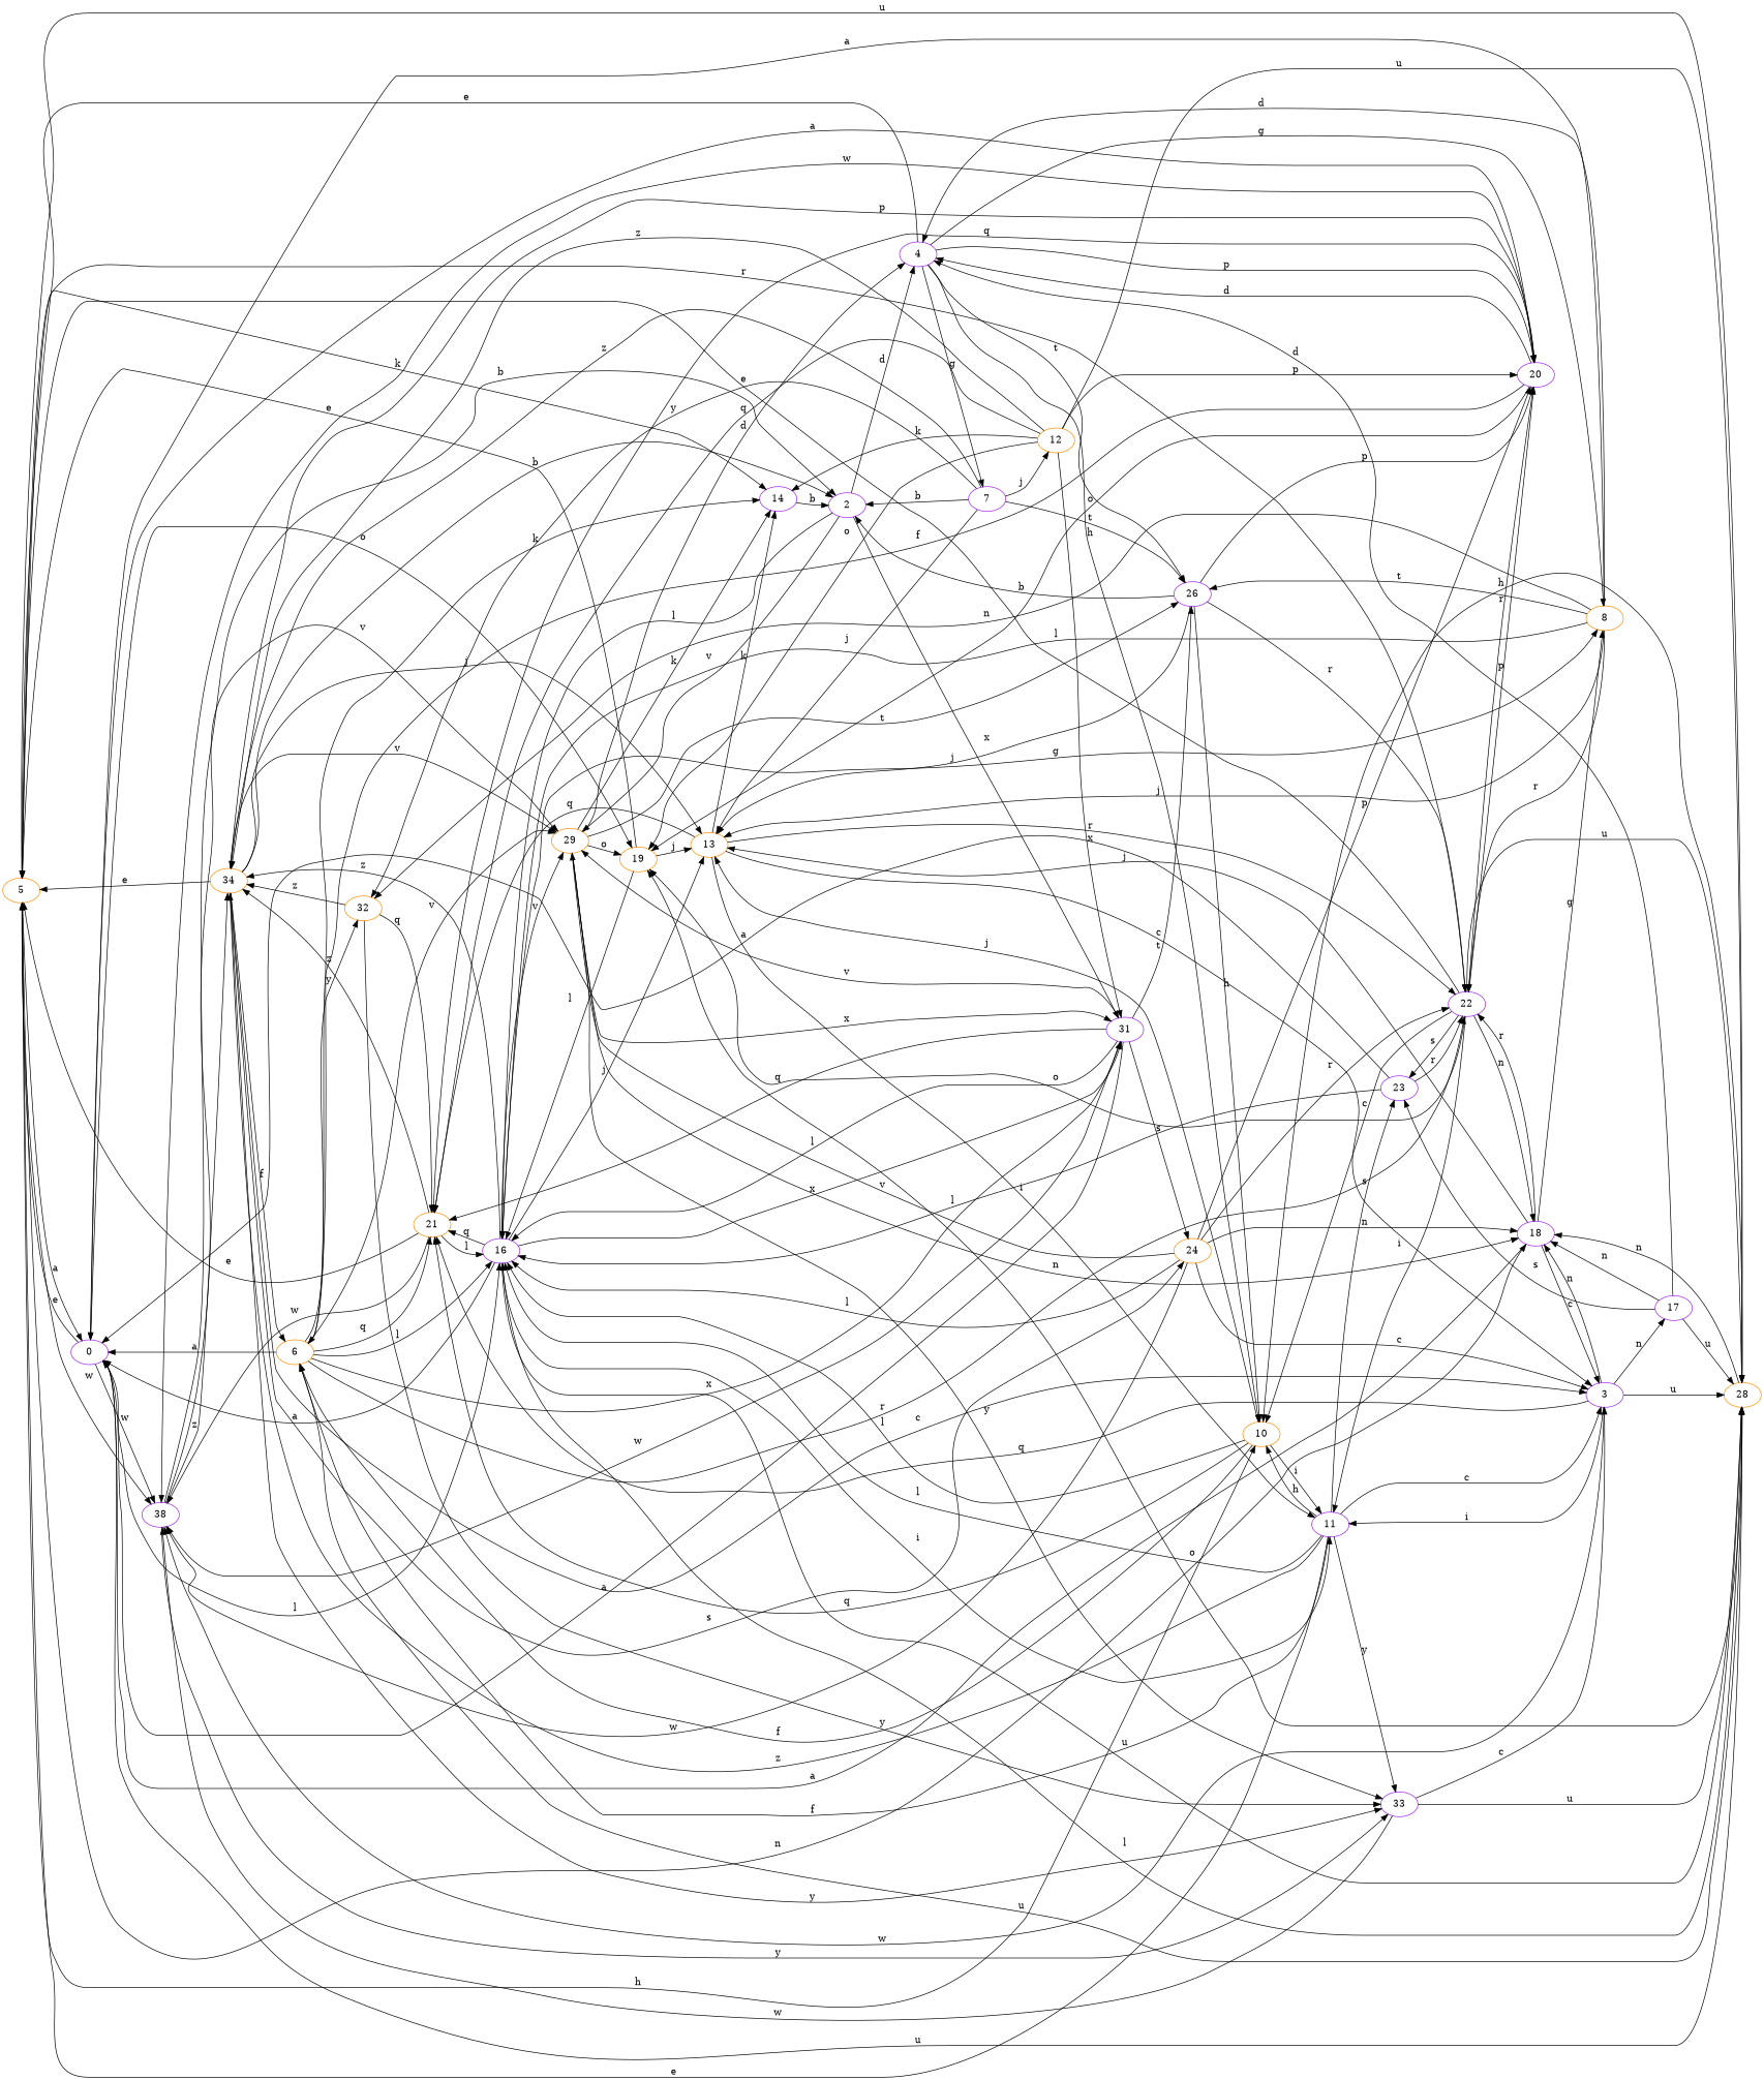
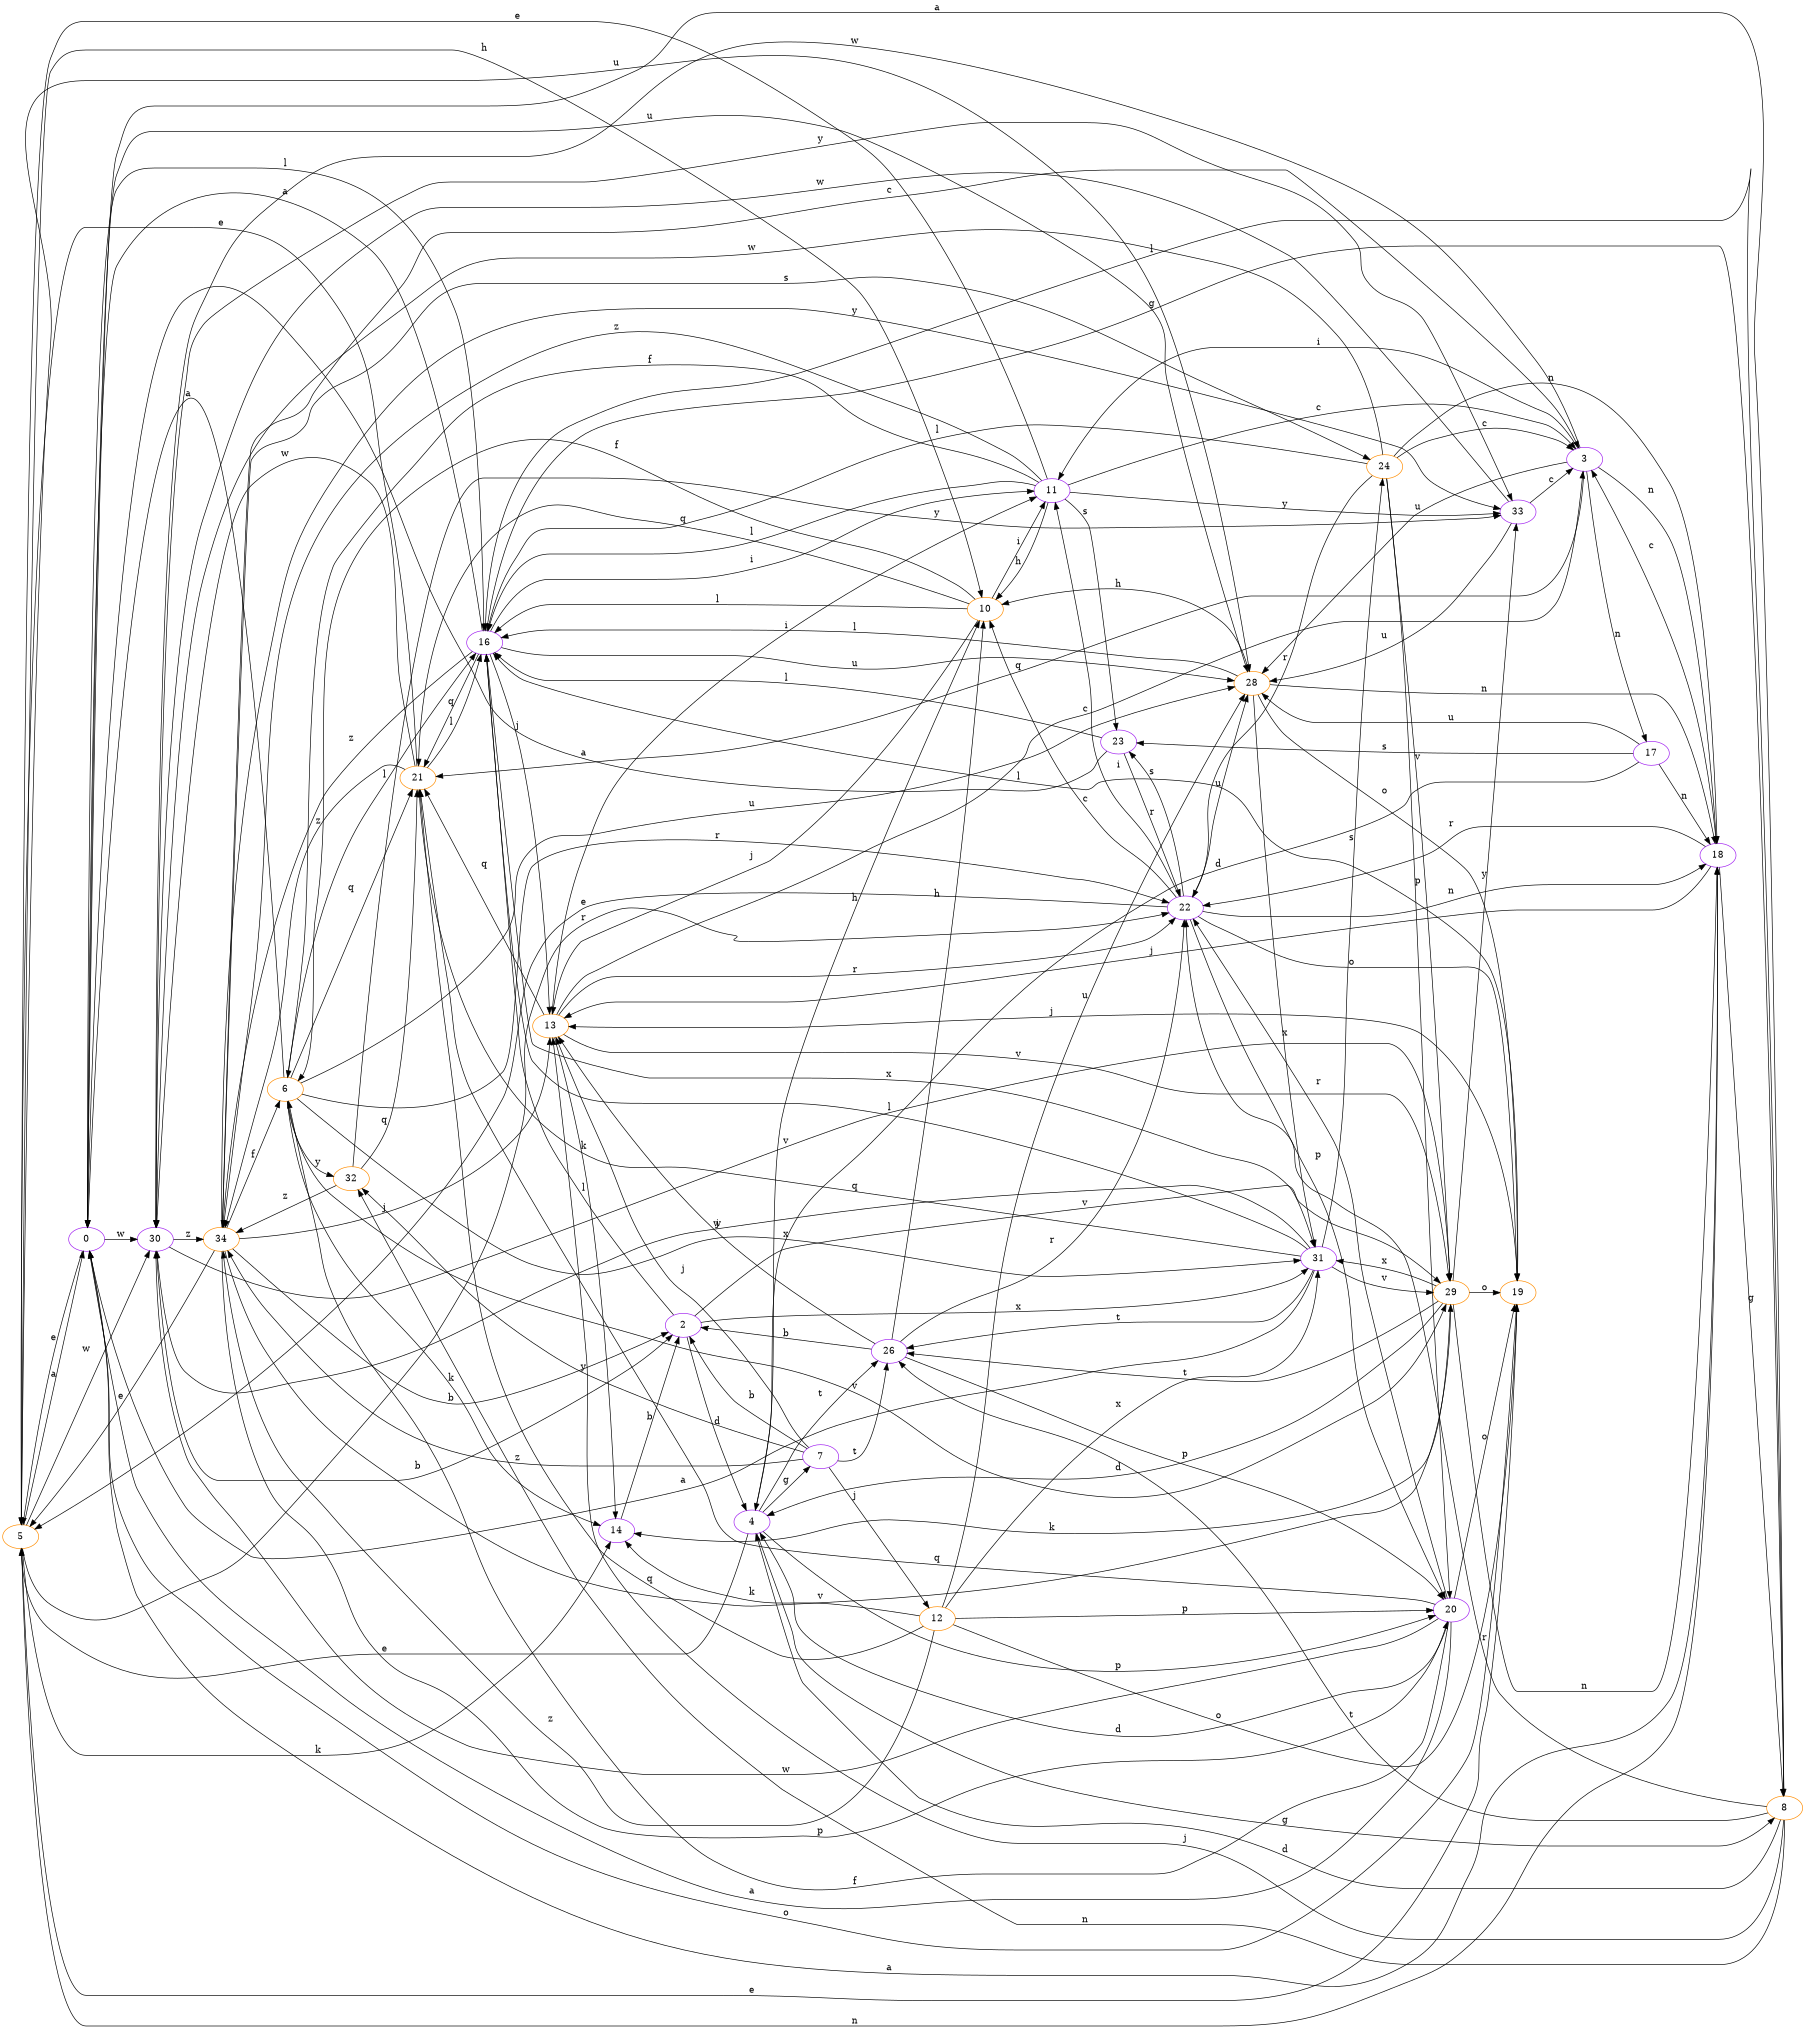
  strict digraph {
    rankdir=LR
    node [color=purple]
    5 [color=darkorange]
    0
    16
    19 [color=darkorange]
    28 [color=darkorange]
-   30 [label=38]
+   30
    18
    10 [color=darkorange]
    14
    22
    31
    11
    21 [color=darkorange]
    8 [color=darkorange]
    13 [color=darkorange]
    34 [color=darkorange]
    2
    29 [color=darkorange]
    33
    4
    7
    20
    26
    24 [color=darkorange]
    3
    17
    6 [color=darkorange]
    23
    32 [color=darkorange]
    12 [color=darkorange]
    5 -> 0 [label=a]
    5 -> 28 [label=u]
    5 -> 30 [label=w]
    5 -> 18 [label=n]
    5 -> 10 [label=h]
    5 -> 14 [label=k]
    5 -> 22 [label=r]
    0 -> 5 [label=e]
    0 -> 16 [label=l]
    0 -> 19 [label=o]
    0 -> 28 [label=u]
    0 -> 30 [label=w]
    16 -> 0 [label=a]
    16 -> 28 [label=u]
    16 -> 31 [label=x]
    16 -> 11 [label=i]
    16 -> 21 [label=q]
    16 -> 8 [label=g]
    16 -> 13 [label=j]
    16 -> 34 [label=z]
    19 -> 5 [label=e]
    19 -> 16 [label=l]
    19 -> 13 [label=j]
    28 -> 16 [label=l]
    28 -> 19 [label=o]
    28 -> 18 [label=n]
    28 -> 10 [label=h]
+   28 -> 31 [label=x]
    30 -> 34 [label=z]
    30 -> 2 [label=b]
    30 -> 29 [label=v]
    30 -> 33 [label=y]
    18 -> 0 [label=a]
    18 -> 22 [label=r]
    18 -> 8 [label=g]
    18 -> 13 [label=j]
    18 -> 3 [label=c]
    10 -> 16 [label=l]
    10 -> 11 [label=i]
    10 -> 21 [label=q]
    10 -> 13 [label=j]
    10 -> 6 [label=f]
    14 -> 2 [label=b]
    22 -> 5 [label=e]
    22 -> 19 [label=o]
    22 -> 28 [label=u]
    22 -> 18 [label=n]
    22 -> 10 [label=c]
    22 -> 11 [label=i]
    22 -> 20 [label=p]
    22 -> 23 [label=s]
    31 -> 0 [label=a]
    31 -> 16 [label=l]
    31 -> 30 [label=w]
    31 -> 21 [label=q]
    31 -> 29 [label=v]
    31 -> 26 [label=t]
    31 -> 24 [label=s]
    11 -> 5 [label=e]
    11 -> 16 [label=l]
    11 -> 10 [label=h]
    11 -> 34 [label=z]
    11 -> 33 [label=y]
    11 -> 3 [label=c]
    11 -> 6 [label=f]
    11 -> 23 [label=s]
    21 -> 5 [label=e]
    21 -> 16 [label=l]
    21 -> 30 [label=w]
    21 -> 34 [label=z]
    8 -> 0 [label=a]
    8 -> 16 [label=l]
    8 -> 22 [label=r]
    8 -> 13 [label=j]
    8 -> 4 [label=d]
    8 -> 26 [label=t]
    8 -> 32 [label=n]
    13 -> 14 [label=k]
    13 -> 22 [label=r]
    13 -> 11 [label=i]
    13 -> 21 [label=q]
-   16 -> 29 [label=v]
+   13 -> 29 [label=v]
    13 -> 3 [label=c]
    34 -> 5 [label=e]
    34 -> 13 [label=j]
    34 -> 2 [label=b]
    34 -> 29 [label=v]
    34 -> 33 [label=y]
    34 -> 20 [label=p]
    34 -> 24 [label=s]
    34 -> 3 [label=c]
    34 -> 6 [label=f]
    2 -> 16 [label=l]
    2 -> 31 [label=x]
    2 -> 29 [label=v]
    2 -> 4 [label=d]
    29 -> 19 [label=o]
    29 -> 18 [label=n]
    29 -> 14 [label=k]
    29 -> 31 [label=x]
    29 -> 33 [label=y]
    29 -> 4 [label=d]
    29 -> 26 [label=t]
    33 -> 28 [label=u]
    33 -> 30 [label=w]
    33 -> 3 [label=c]
    4 -> 5 [label=e]
    4 -> 10 [label=h]
    4 -> 8 [label=g]
    4 -> 7 [label=g]
    4 -> 20 [label=p]
    4 -> 26 [label=t]
    7 -> 13 [label=j]
    7 -> 34 [label=z]
    7 -> 2 [label=b]
    7 -> 26 [label=t]
    7 -> 32 [label=y]
    7 -> 12 [label=j]
    20 -> 0 [label=a]
    20 -> 19 [label=o]
    20 -> 30 [label=w]
    20 -> 22 [label=r]
    20 -> 21 [label=q]
    20 -> 4 [label=d]
    20 -> 6 [label=f]
    26 -> 10 [label=h]
    26 -> 22 [label=r]
    26 -> 13 [label=j]
    26 -> 2 [label=b]
    26 -> 20 [label=p]
    24 -> 16 [label=l]
    24 -> 30 [label=w]
    24 -> 18 [label=n]
    24 -> 22 [label=r]
    24 -> 29 [label=v]
    24 -> 20 [label=p]
    24 -> 3 [label=c]
    3 -> 28 [label=u]
    3 -> 30 [label=w]
    3 -> 18 [label=n]
    3 -> 11 [label=i]
    3 -> 21 [label=q]
    3 -> 17 [label=n]
    17 -> 28 [label=u]
    17 -> 18 [label=n]
    17 -> 4 [label=d]
    17 -> 23 [label=s]
    6 -> 0 [label=a]
    6 -> 16 [label=l]
    6 -> 28 [label=u]
    6 -> 14 [label=k]
    6 -> 22 [label=r]
    6 -> 31 [label=x]
    6 -> 21 [label=q]
    6 -> 29 [label=v]
    6 -> 32 [label=y]
    23 -> 0 [label=a]
    23 -> 16 [label=l]
    23 -> 22 [label=r]
    32 -> 21 [label=q]
    32 -> 34 [label=z]
    32 -> 33 [label=y]
    12 -> 19 [label=o]
    12 -> 28 [label=u]
    12 -> 14 [label=k]
    12 -> 31 [label=x]
    12 -> 21 [label=q]
    12 -> 34 [label=z]
    12 -> 20 [label=p]
  }
